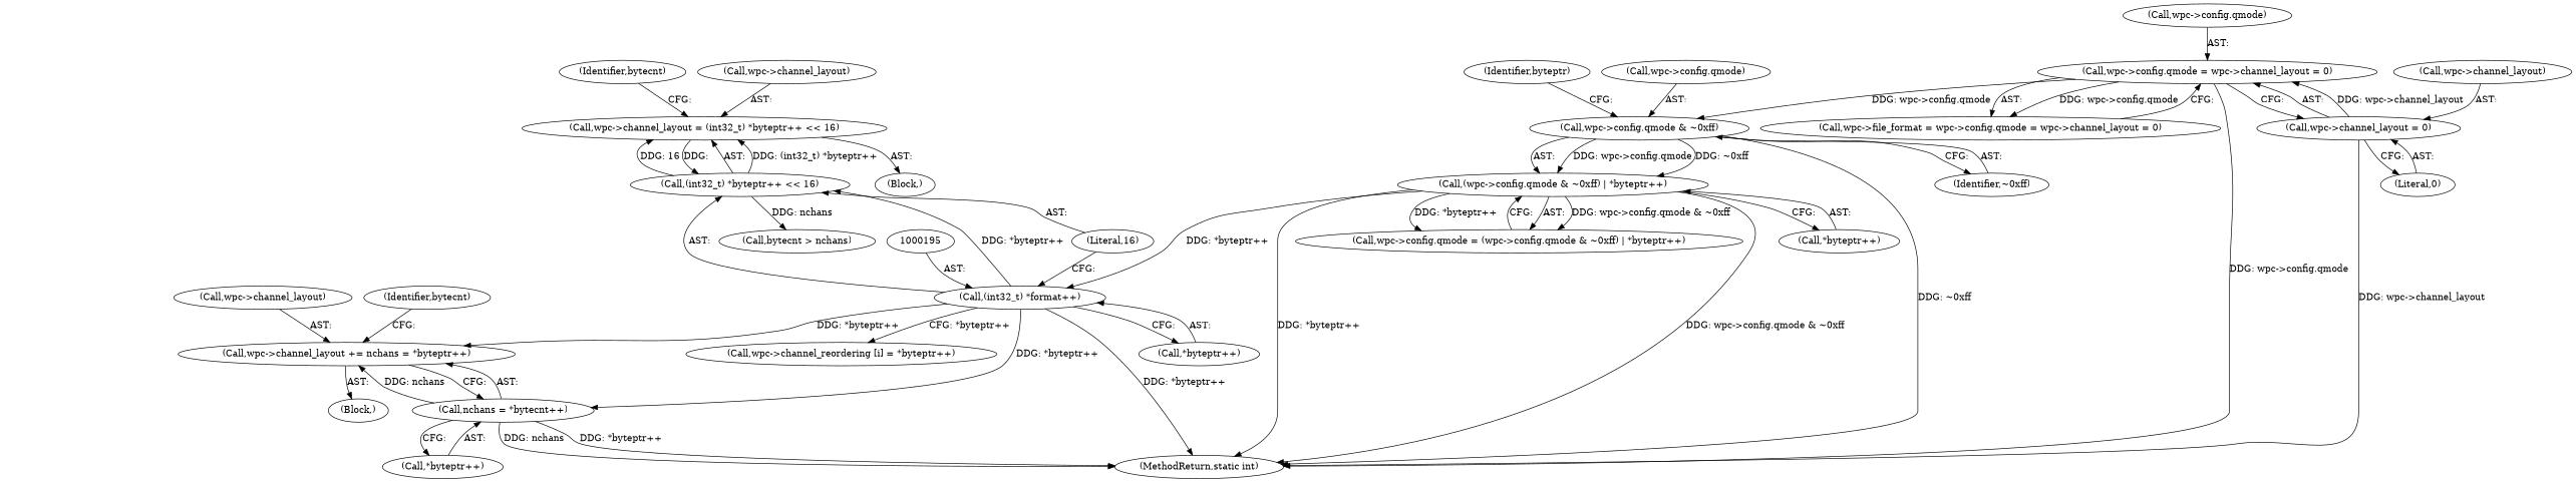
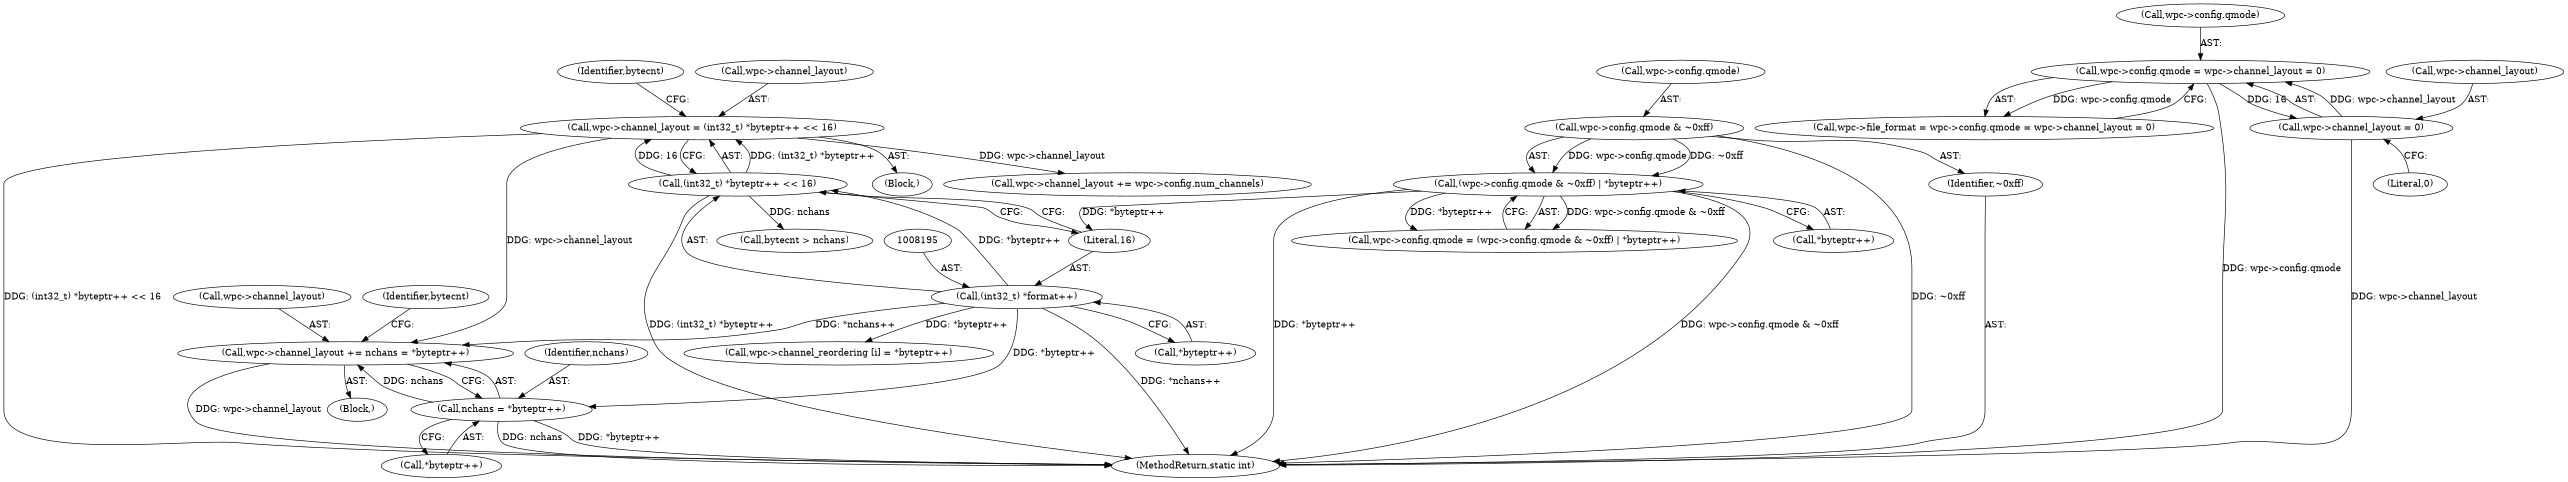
  digraph {
    n1 [label="(Call,wpc->channel_layout += nchans = *byteptr++)"]
-   n2 [label="(Call,nchans = *bytecnt++)"]
+   n2 [label="(Call,nchans = *byteptr++)"]
    n3 [label="(MethodReturn,static int)"]
    n4 [label="(Block,)"]
    n5 [label="(Call,*byteptr++)"]
    n6 [label="(Call,wpc->channel_layout = (int32_t) *byteptr++ << 16)"]
    n7 [label="(Call,(int32_t) *byteptr++ << 16)"]
    n8 [label="(Block,)"]
+   n9 [label="(Call,wpc->channel_layout += wpc->config.num_channels)"]
    n10 [label="(Literal,16)"]
    n11 [label="(Call,bytecnt > nchans)"]
    n12 [label="(Call,(int32_t) *format++)"]
    n13 [label="(Call,*byteptr++)"]
    n14 [label="(Call,wpc->channel_reordering [i] = *byteptr++)"]
    n15 [label="(Call,(wpc->config.qmode & ~0xff) | *byteptr++)"]
    n16 [label="(Call,*byteptr++)"]
    n17 [label="(Call,wpc->config.qmode = (wpc->config.qmode & ~0xff) | *byteptr++)"]
    n18 [label="(Call,wpc->config.qmode & ~0xff)"]
    n19 [label="(Identifier,~0xff)"]
    n20 [label="(Call,wpc->config.qmode = wpc->channel_layout = 0)"]
    n21 [label="(Call,wpc->channel_layout = 0)"]
    n22 [label="(Call,wpc->file_format = wpc->config.qmode = wpc->channel_layout = 0)"]
    n23 [label="(Literal,0)"]
    n24 [label="(Call,wpc->config.qmode)"]
    n25 [label="(Identifier,bytecnt)"]
    n26 [label="(Call,wpc->channel_layout)"]
    n27 [label="(Call,wpc->channel_layout)"]
-   n28 [label="(Identifier,byteptr)"]
    n29 [label="(Identifier,bytecnt)"]
+   n30 [label="(Identifier,nchans)"]
    n31 [label="(Call,wpc->channel_layout)"]
    n32 [label="(Call,wpc->config.qmode)"]
-   1000195
+   1000195 [label=1008195]
    n1 -> n2 [label="CFG: "]
+   n1 -> n3 [label="DDG: wpc->channel_layout"]
    n1 -> n4 [label="AST: "]
    n2 -> n1 [label="AST: "]
    n2 -> n1 [label="DDG: nchans"]
    n2 -> n3 [label="DDG: nchans"]
    n2 -> n3 [label="DDG: *byteptr++"]
    n2 -> n5 [label="CFG: "]
    n5 -> n2 [label="AST: "]
-   n6 -> n7 [label="DDG: "]
+   n6 -> n1 [label="DDG: wpc->channel_layout"]
+   n6 -> n3 [label="DDG: (int32_t) *byteptr++ << 16"]
+   n6 -> n7 [label="CFG: "]
    n6 -> n8 [label="AST: "]
+   n6 -> n9 [label="DDG: wpc->channel_layout"]
+   n7 -> n3 [label="DDG: (int32_t) *byteptr++"]
    n7 -> n6 [label="AST: "]
    n7 -> n6 [label="DDG: (int32_t) *byteptr++"]
    n7 -> n6 [label="DDG: 16"]
+   n7 -> n10 [label="CFG: "]
    n7 -> n11 [label="DDG: nchans"]
-   n10 -> n7 [label="AST: "]
-   n10 -> n12 [label="CFG: "]
-   n12 -> n1 [label="DDG: *byteptr++"]
+   n10 -> n7 [label="CFG: "]
+   n10 -> n12 [label="AST: "]
+   n12 -> n1 [label="DDG: *nchans++"]
    n12 -> n2 [label="DDG: *byteptr++"]
-   n12 -> n3 [label="DDG: *byteptr++"]
+   n12 -> n3 [label="DDG: *nchans++"]
    n12 -> n7 [label="AST: "]
    n12 -> n7 [label="DDG: *byteptr++"]
    n12 -> n13 [label="CFG: "]
-   n12 -> n14 [label="CFG: *byteptr++"]
+   n12 -> n14 [label="DDG: *byteptr++"]
    n13 -> n12 [label="AST: "]
    n15 -> n3 [label="DDG: *byteptr++"]
    n15 -> n3 [label="DDG: wpc->config.qmode & ~0xff"]
-   n15 -> n12 [label="DDG: *byteptr++"]
+   n15 -> n10 [label="DDG: *byteptr++"]
    n15 -> n16 [label="CFG: "]
    n15 -> n17 [label="AST: "]
    n15 -> n17 [label="DDG: wpc->config.qmode & ~0xff"]
    n15 -> n17 [label="DDG: *byteptr++"]
    n16 -> n15 [label="AST: "]
    n17 -> n15 [label="CFG: "]
    n18 -> n3 [label="DDG: ~0xff"]
    n18 -> n15 [label="AST: "]
    n18 -> n15 [label="DDG: wpc->config.qmode"]
    n18 -> n15 [label="DDG: ~0xff"]
-   n18 -> n19 [label="CFG: "]
-   n19 -> n18 [label="AST: "]
+   n18 -> n19 [label="AST: "]
+   n19 -> n3 [label="AST: "]
    n20 -> n3 [label="DDG: wpc->config.qmode"]
-   n20 -> n18 [label="DDG: wpc->config.qmode"]
-   n20 -> n21 [label="CFG: "]
+   n20 -> n21 [label="DDG: 16"]
    n20 -> n22 [label="AST: "]
    n20 -> n22 [label="DDG: wpc->config.qmode"]
    n21 -> n3 [label="DDG: wpc->channel_layout"]
    n21 -> n20 [label="AST: "]
    n21 -> n20 [label="DDG: wpc->channel_layout"]
-   n21 -> n23 [label="CFG: "]
    n22 -> n20 [label="CFG: "]
-   n23 -> n21 [label="AST: "]
+   n23 -> n21 [label="CFG: "]
    n24 -> n20 [label="AST: "]
    n25 -> n6 [label="CFG: "]
    n26 -> n6 [label="AST: "]
    n27 -> n1 [label="AST: "]
-   n28 -> n18 [label="CFG: "]
    n29 -> n1 [label="CFG: "]
+   n30 -> n2 [label="AST: "]
    n31 -> n21 [label="AST: "]
    n32 -> n18 [label="AST: "]
    1000195 -> n12 [label="AST: "]
  }
